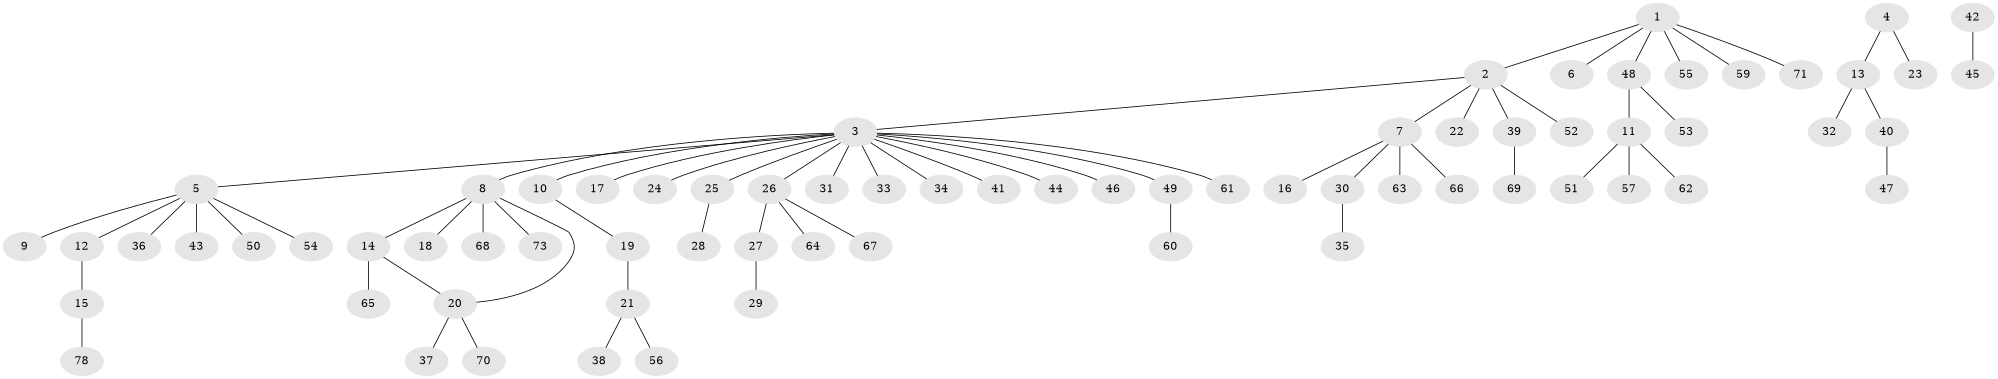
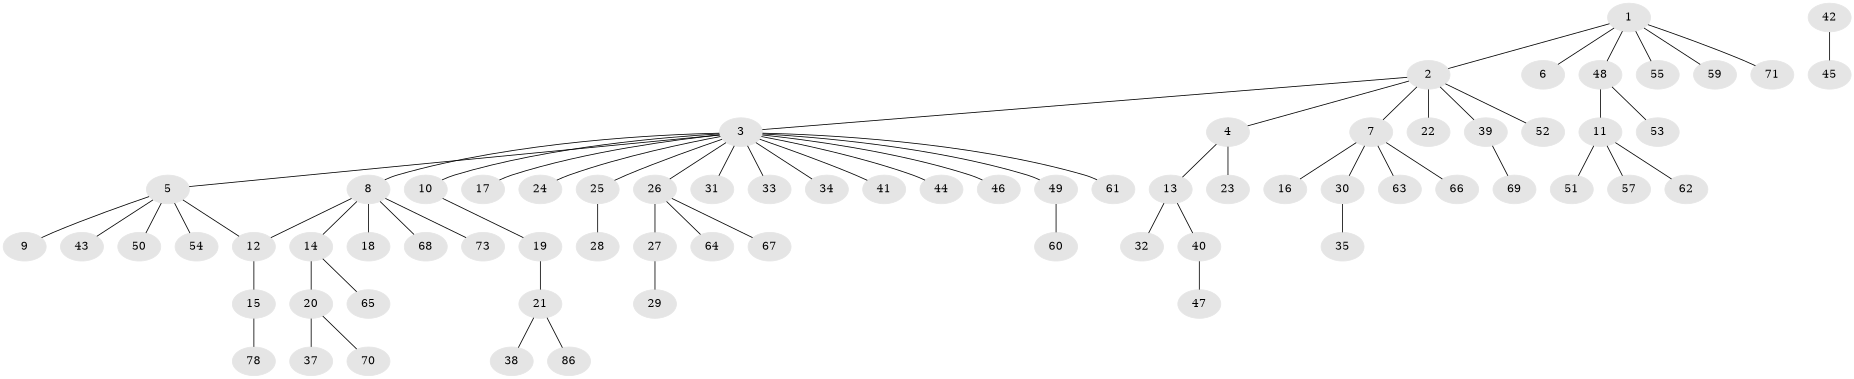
  graph {
    node [color=gray90 style=filled]
    1
    2
    6
    48
    55
    59
    71
    3
    4
    7
    22
    39
    52
    11
    51
    57
    62
    53
    5
    8
    10
    17
    24
    25
    26
    31
    33
    34
    41
    44
    46
    49
    61
    13
    23
    16
    30
    63
    66
    69
    9
    12
-   36
    43
    50
    54
    14
    18
    68
    73
    19
    28
    27
    64
    67
    60
    32
    40
    15
    35
    20
    65
    42
    45
    21
    n66 [label=78]
    47
    37
    70
    38
-   56
+   56 [label=86]
    29
    1 -- 2
    1 -- 6
    1 -- 48
    1 -- 55
    1 -- 59
    1 -- 71
    2 -- 3
+   2 -- 4
    2 -- 7
    2 -- 22
    2 -- 39
    2 -- 52
    48 -- 11
    48 -- 53
    3 -- 5
    3 -- 8
    3 -- 10
    3 -- 17
    3 -- 24
    3 -- 25
    3 -- 26
    3 -- 31
    3 -- 33
    3 -- 34
    3 -- 41
    3 -- 44
    3 -- 46
    3 -- 49
    3 -- 61
    4 -- 13
    4 -- 23
    7 -- 16
    7 -- 30
    7 -- 63
    7 -- 66
    39 -- 69
    11 -- 51
    11 -- 57
    11 -- 62
    5 -- 9
    5 -- 12
-   5 -- 36
    5 -- 43
    5 -- 50
    5 -- 54
-   8 -- 20
+   8 -- 12
    8 -- 14
    8 -- 18
    8 -- 68
    8 -- 73
    10 -- 19
    25 -- 28
    26 -- 27
    26 -- 64
    26 -- 67
    49 -- 60
    13 -- 32
    13 -- 40
    30 -- 35
    12 -- 15
    14 -- 20
    14 -- 65
    19 -- 21
    27 -- 29
    40 -- 47
    15 -- n66
    20 -- 37
    20 -- 70
    42 -- 45
    21 -- 38
    21 -- 56
  }
